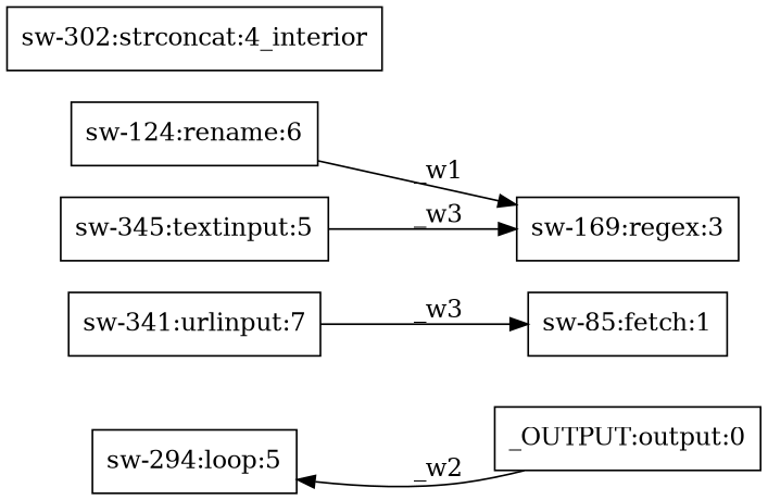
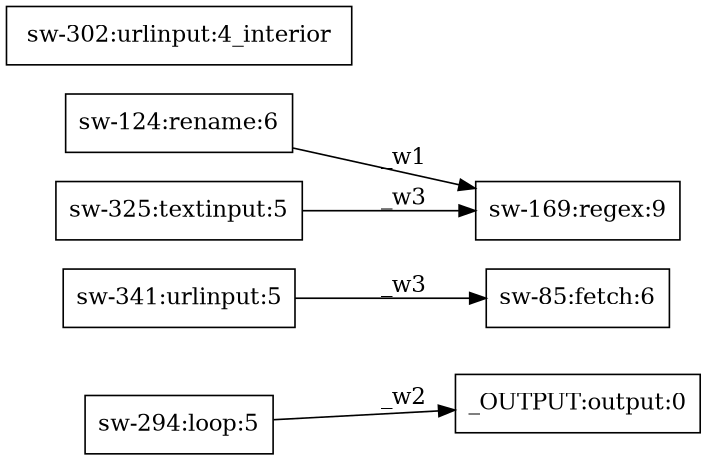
  digraph {
    rankdir=LR
    node [shape=box]
    n1 [label="sw-294:loop:5"]
    n2 [label="_OUTPUT:output:0"]
-   n3 [label="sw-341:urlinput:7"]
-   n4 [label="sw-85:fetch:1"]
+   n3 [label="sw-341:urlinput:5"]
+   n4 [label="sw-85:fetch:6"]
    n5 [label="sw-124:rename:6"]
-   n6 [label="sw-169:regex:3"]
-   n7 [label="sw-302:strconcat:4_interior"]
-   n8 [label="sw-345:textinput:5"]
-   n2 -> n1 [label=_w2]
+   n6 [label="sw-169:regex:9"]
+   n7 [label="sw-302:urlinput:4_interior"]
+   n8 [label="sw-325:textinput:5"]
+   n1 -> n2 [label=_w2]
    n3 -> n4 [label=_w3]
    n5 -> n6 [label=_w1]
    n8 -> n6 [label=_w3]
  }
